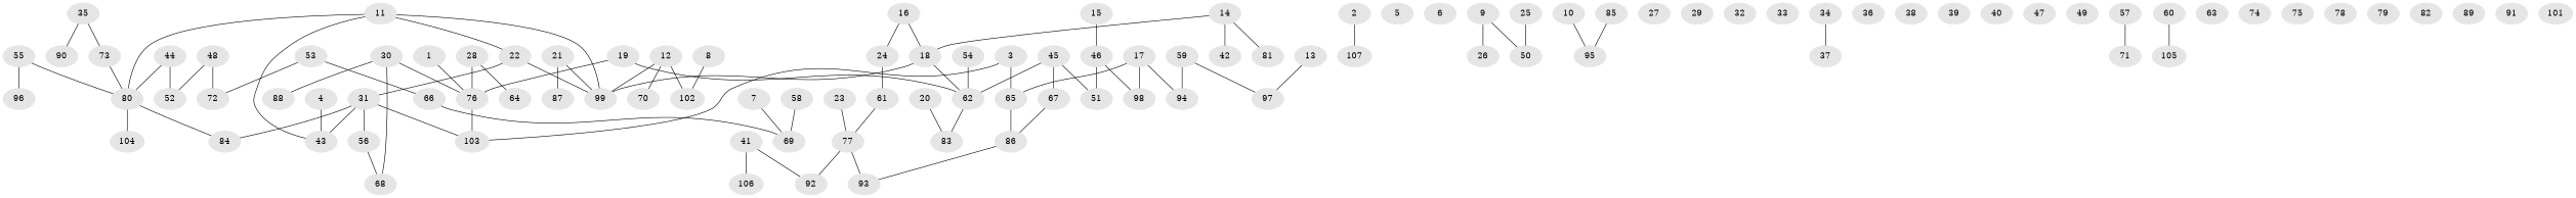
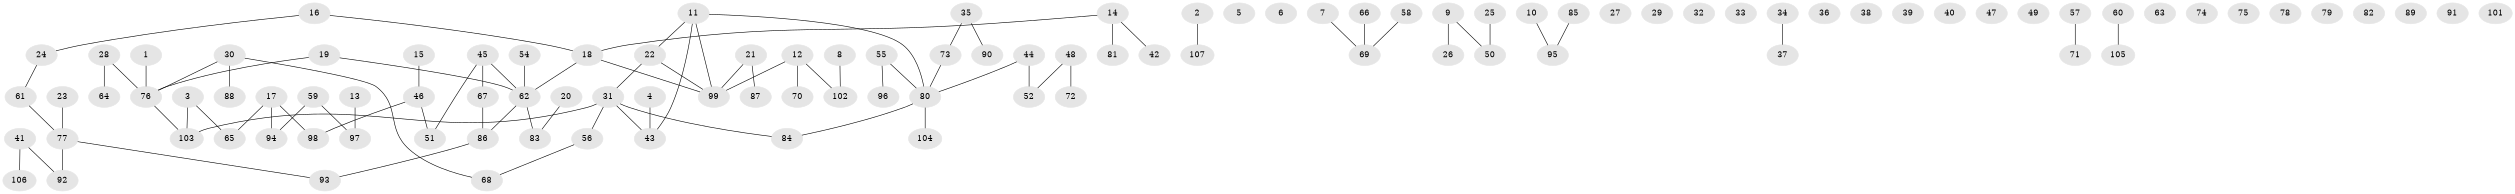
  graph {
    node [color=gray90 style=filled]
    1
    76
    103
    n4 [label=107]
    2
    3
    65
    86
    4
    43
    5
    6
    7
    69
    8
    102
    9
    26
    50
    10
    95
    55
    80
    96
    11
    22
    99
    31
    84
    104
    12
    70
    13
    97
    14
    18
    42
    81
    62
    15
    46
    98
    51
    16
    24
    61
    17
    94
    83
    19
    20
    21
    87
    56
    23
    77
    92
    93
    25
    27
    28
    64
    29
    30
    68
    88
    32
    33
    34
    37
    35
    73
    90
    36
    38
    39
    40
    41
    106
    44
    52
    45
    67
    47
    48
    72
    49
-   53
    66
    54
    57
    71
    58
    59
    60
    105
    63
    74
    75
    78
    79
    82
    85
    89
    91
    101
    1 -- 76
    76 -- 103
    2 -- n4
    3 -- 103
    3 -- 65
-   65 -- 86
+   62 -- 86
    86 -- 93
    4 -- 43
    7 -- 69
    8 -- 102
    9 -- 26
    9 -- 50
    10 -- 95
    55 -- 80
    55 -- 96
    80 -- 84
    80 -- 104
    11 -- 43
    11 -- 80
    11 -- 22
    11 -- 99
    22 -- 99
    22 -- 31
    31 -- 103
    31 -- 43
    31 -- 84
    31 -- 56
    12 -- 102
    12 -- 99
    12 -- 70
    13 -- 97
    14 -- 18
    14 -- 42
    14 -- 81
    18 -- 99
    18 -- 62
    62 -- 83
    15 -- 46
    46 -- 98
    46 -- 51
    16 -- 18
    16 -- 24
    24 -- 61
    61 -- 77
    17 -- 65
    17 -- 98
    17 -- 94
    19 -- 76
    19 -- 62
    20 -- 83
    21 -- 99
    21 -- 87
    56 -- 68
    23 -- 77
    77 -- 92
    77 -- 93
    25 -- 50
    28 -- 76
    28 -- 64
    30 -- 76
    30 -- 68
    30 -- 88
    34 -- 37
    35 -- 73
    35 -- 90
    73 -- 80
    41 -- 92
    41 -- 106
    44 -- 80
    44 -- 52
    45 -- 62
    45 -- 51
    45 -- 67
    67 -- 86
    48 -- 52
    48 -- 72
-   53 -- 72
-   53 -- 66
    66 -- 69
    54 -- 62
    57 -- 71
    58 -- 69
    59 -- 97
    59 -- 94
    60 -- 105
    85 -- 95
  }
